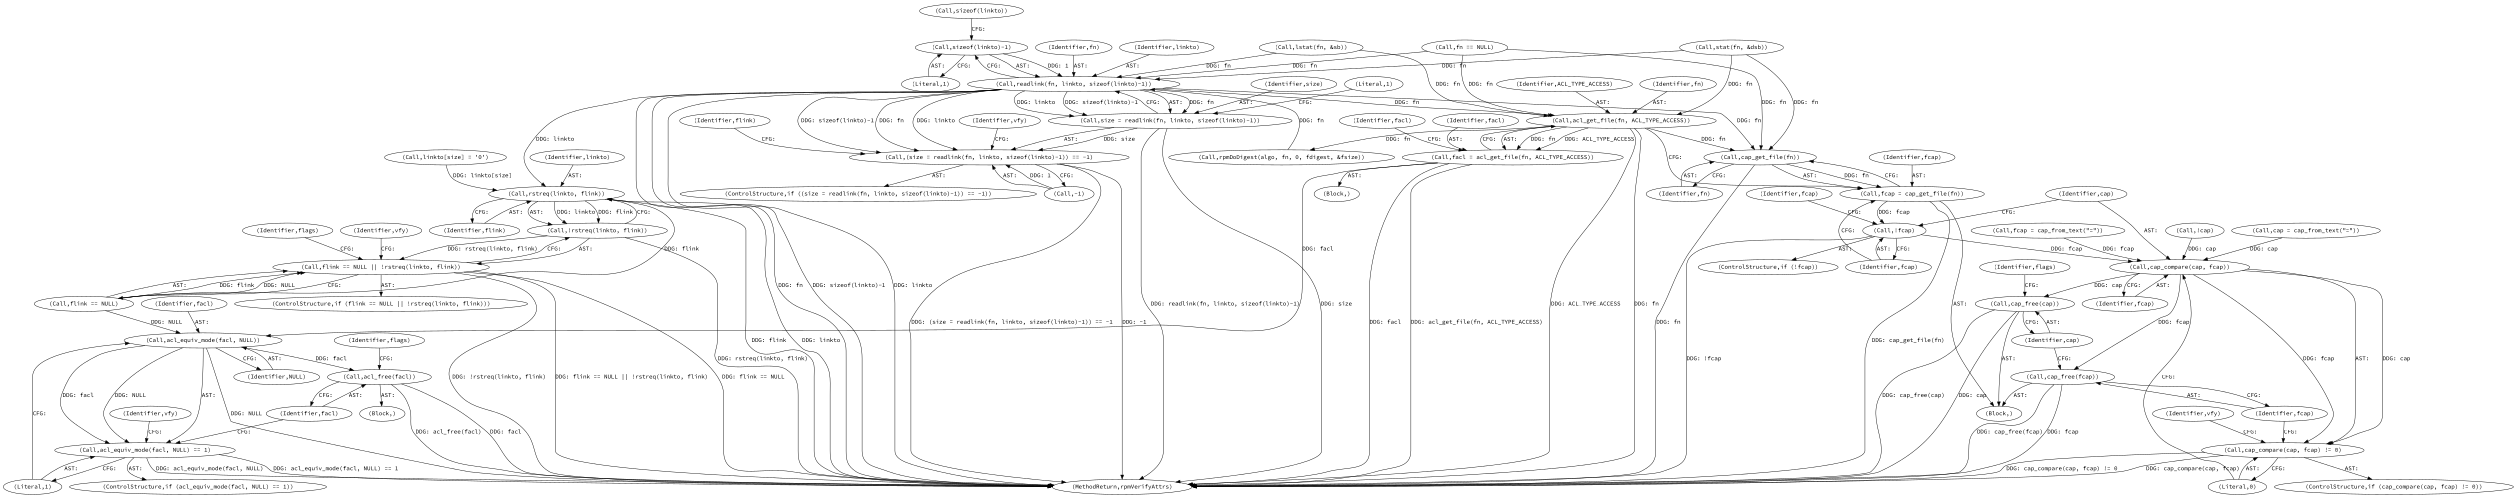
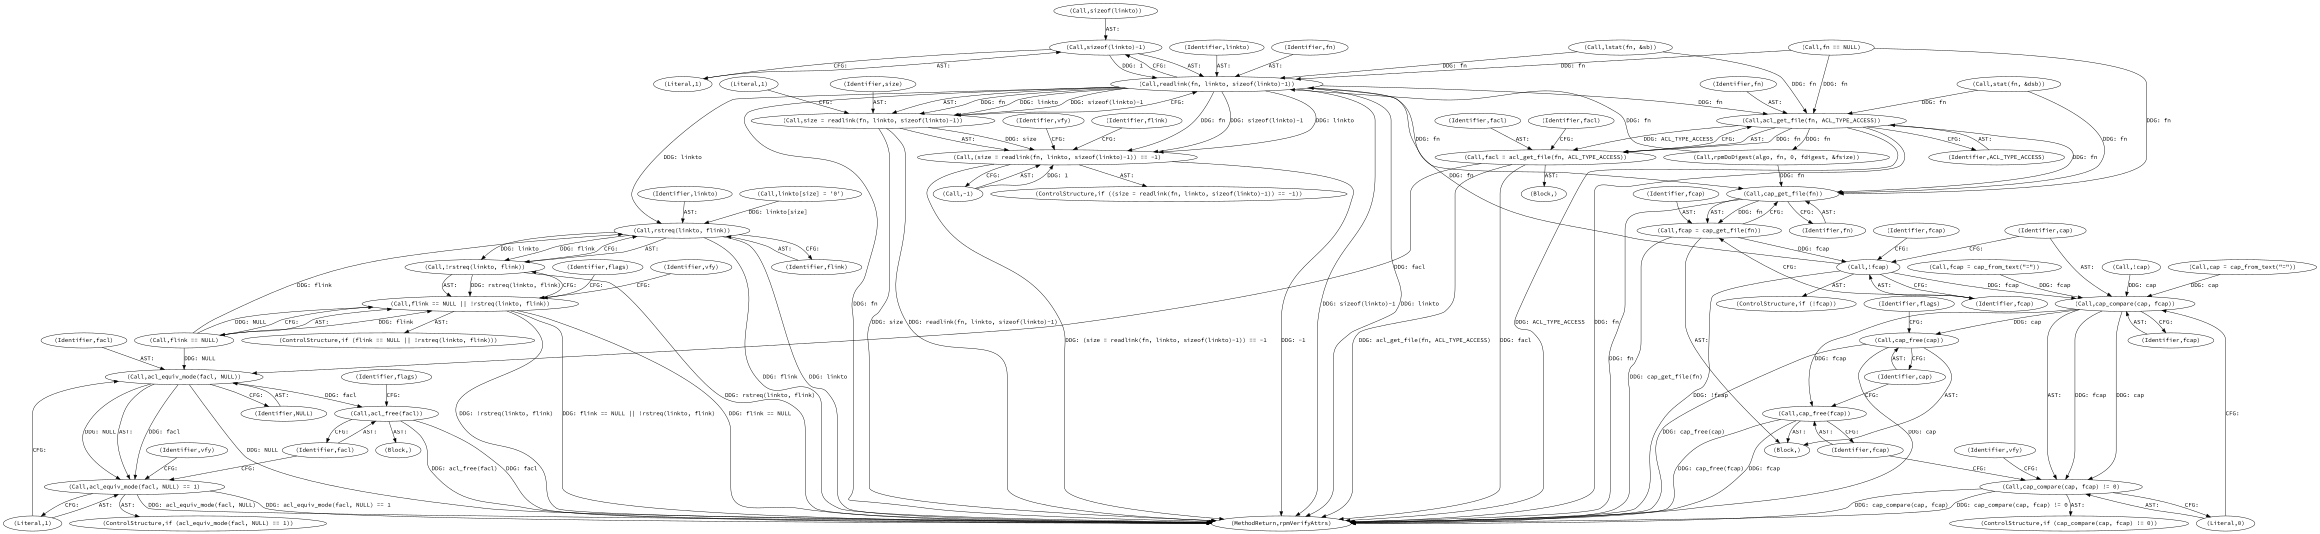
  digraph {
    fontname="Source Code Pro"
    node [fontname="Source Code Pro"]
    edge [fontname="Source Code Pro"]
    n1 [label="(Call,sizeof(linkto)-1)"]
    n2 [label="(Call,readlink(fn, linkto, sizeof(linkto)-1))"]
    n3 [label="(Literal,1)"]
    n4 [label="(Call,(size = readlink(fn, linkto, sizeof(linkto)-1)) == -1)"]
    n5 [label="(Call,size = readlink(fn, linkto, sizeof(linkto)-1))"]
    n6 [label="(Call,rstreq(linkto, flink))"]
    n7 [label="(Call,acl_get_file(fn, ACL_TYPE_ACCESS))"]
    n8 [label="(Call,cap_get_file(fn))"]
    n9 [label="(MethodReturn,rpmVerifyAttrs)"]
    n10 [label="(ControlStructure,if ((size = readlink(fn, linkto, sizeof(linkto)-1)) == -1))"]
    n11 [label="(Call,-1)"]
    n12 [label="(Call,!rstreq(linkto, flink))"]
    n13 [label="(Identifier,flink)"]
    n14 [label="(Call,facl = acl_get_file(fn, ACL_TYPE_ACCESS))"]
    n15 [label="(Identifier,ACL_TYPE_ACCESS)"]
    n16 [label="(Call,rpmDoDigest(algo, fn, 0, fdigest, &fsize))"]
    n17 [label="(Call,fcap = cap_get_file(fn))"]
    n18 [label="(Identifier,fn)"]
    n19 [label="(Call,flink == NULL || !rstreq(linkto, flink))"]
    n20 [label="(Call,flink == NULL)"]
    n21 [label="(ControlStructure,if (flink == NULL || !rstreq(linkto, flink)))"]
    n22 [label="(Call,acl_equiv_mode(facl, NULL))"]
    n23 [label="(Block,)"]
    n24 [label="(Call,acl_equiv_mode(facl, NULL) == 1)"]
    n25 [label="(Call,acl_free(facl))"]
    n26 [label="(Identifier,NULL)"]
    n27 [label="(Literal,1)"]
    n28 [label="(ControlStructure,if (acl_equiv_mode(facl, NULL) == 1))"]
    n29 [label="(Identifier,facl)"]
    n30 [label="(Block,)"]
    n31 [label="(Call,!fcap)"]
    n32 [label="(Block,)"]
    n33 [label="(Call,cap_compare(cap, fcap))"]
    n34 [label="(ControlStructure,if (!fcap))"]
    n35 [label="(Identifier,fcap)"]
    n36 [label="(Call,cap_compare(cap, fcap) != 0)"]
    n37 [label="(Call,cap_free(fcap))"]
    n38 [label="(Call,cap_free(cap))"]
    n39 [label="(Identifier,fcap)"]
    n40 [label="(Literal,0)"]
    n41 [label="(ControlStructure,if (cap_compare(cap, fcap) != 0))"]
    n42 [label="(Identifier,fcap)"]
    n43 [label="(Identifier,cap)"]
    n44 [label="(Call,cap = cap_from_text(\"=\"))"]
    n45 [label="(Identifier,vfy)"]
    n46 [label="(Call,fcap = cap_from_text(\"=\"))"]
    n47 [label="(Identifier,fcap)"]
    n48 [label="(Identifier,size)"]
    n49 [label="(Identifier,fn)"]
    n50 [label="(Identifier,fn)"]
    n51 [label="(Identifier,facl)"]
    n52 [label="(Identifier,linkto)"]
    n53 [label="(Call,linkto[size] = '\0')"]
    n54 [label="(Identifier,vfy)"]
    n55 [label="(Identifier,cap)"]
    n56 [label="(Call,!cap)"]
    n57 [label="(Identifier,vfy)"]
    n58 [label="(Identifier,facl)"]
    n59 [label="(Identifier,facl)"]
    n60 [label="(Call,stat(fn, &dsb))"]
    n61 [label="(Call,lstat(fn, &sb))"]
    n62 [label="(Identifier,linkto)"]
    n63 [label="(Identifier,fcap)"]
    n64 [label="(Identifier,vfy)"]
    n65 [label="(Literal,1)"]
    n66 [label="(Call,sizeof(linkto))"]
    n67 [label="(Identifier,flags)"]
    n68 [label="(Identifier,flink)"]
    n69 [label="(Identifier,flags)"]
    n70 [label="(Call,fn == NULL)"]
    n71 [label="(Identifier,flags)"]
    n1 -> n2 [label="AST: "]
    n1 -> n2 [label="DDG: 1"]
    n1 -> n3 [label="CFG: "]
    n2 -> n1 [label="CFG: "]
    n2 -> n4 [label="DDG: fn"]
    n2 -> n4 [label="DDG: linkto"]
    n2 -> n4 [label="DDG: sizeof(linkto)-1"]
    n2 -> n5 [label="AST: "]
    n2 -> n5 [label="DDG: fn"]
    n2 -> n5 [label="DDG: linkto"]
    n2 -> n5 [label="DDG: sizeof(linkto)-1"]
    n2 -> n6 [label="DDG: linkto"]
    n2 -> n7 [label="DDG: fn"]
    n2 -> n8 [label="DDG: fn"]
    n2 -> n9 [label="DDG: fn"]
    n2 -> n9 [label="DDG: sizeof(linkto)-1"]
    n2 -> n9 [label="DDG: linkto"]
    n3 -> n1 [label="AST: "]
    n4 -> n9 [label="DDG: (size = readlink(fn, linkto, sizeof(linkto)-1)) == -1"]
    n4 -> n9 [label="DDG: -1"]
    n4 -> n10 [label="AST: "]
    n4 -> n11 [label="CFG: "]
    n5 -> n2 [label="CFG: "]
    n5 -> n4 [label="AST: "]
    n5 -> n4 [label="DDG: size"]
    n5 -> n9 [label="DDG: readlink(fn, linkto, sizeof(linkto)-1)"]
    n5 -> n9 [label="DDG: size"]
    n6 -> n9 [label="DDG: linkto"]
    n6 -> n9 [label="DDG: flink"]
    n6 -> n12 [label="AST: "]
    n6 -> n12 [label="DDG: linkto"]
    n6 -> n12 [label="DDG: flink"]
    n6 -> n13 [label="CFG: "]
    n7 -> n8 [label="DDG: fn"]
    n7 -> n9 [label="DDG: ACL_TYPE_ACCESS"]
    n7 -> n9 [label="DDG: fn"]
    n7 -> n14 [label="AST: "]
    n7 -> n14 [label="DDG: fn"]
    n7 -> n14 [label="DDG: ACL_TYPE_ACCESS"]
-   n7 -> n17 [label="CFG: "]
+   n7 -> n15 [label="CFG: "]
    n7 -> n16 [label="DDG: fn"]
    n8 -> n9 [label="DDG: fn"]
    n8 -> n17 [label="AST: "]
    n8 -> n17 [label="DDG: fn"]
    n8 -> n18 [label="CFG: "]
    n11 -> n4 [label="AST: "]
    n11 -> n4 [label="DDG: 1"]
    n12 -> n6 [label="CFG: "]
    n12 -> n9 [label="DDG: rstreq(linkto, flink)"]
    n12 -> n19 [label="AST: "]
    n12 -> n19 [label="DDG: rstreq(linkto, flink)"]
    n13 -> n6 [label="AST: "]
    n14 -> n7 [label="CFG: "]
    n14 -> n9 [label="DDG: acl_get_file(fn, ACL_TYPE_ACCESS)"]
    n14 -> n9 [label="DDG: facl"]
    n14 -> n22 [label="DDG: facl"]
    n14 -> n23 [label="AST: "]
    n15 -> n7 [label="AST: "]
    n16 -> n2 [label="DDG: fn"]
+   n16 -> n8 [label="DDG: fn"]
    n17 -> n8 [label="CFG: "]
    n17 -> n9 [label="DDG: cap_get_file(fn)"]
    n17 -> n31 [label="DDG: fcap"]
    n17 -> n32 [label="AST: "]
    n18 -> n8 [label="AST: "]
    n19 -> n9 [label="DDG: !rstreq(linkto, flink)"]
    n19 -> n9 [label="DDG: flink == NULL || !rstreq(linkto, flink)"]
    n19 -> n9 [label="DDG: flink == NULL"]
    n19 -> n12 [label="CFG: "]
    n19 -> n20 [label="CFG: "]
    n19 -> n21 [label="AST: "]
    n20 -> n6 [label="DDG: flink"]
    n20 -> n19 [label="AST: "]
    n20 -> n19 [label="DDG: flink"]
    n20 -> n19 [label="DDG: NULL"]
    n20 -> n22 [label="DDG: NULL"]
    n22 -> n9 [label="DDG: NULL"]
    n22 -> n24 [label="AST: "]
    n22 -> n24 [label="DDG: facl"]
    n22 -> n24 [label="DDG: NULL"]
    n22 -> n25 [label="DDG: facl"]
    n22 -> n26 [label="CFG: "]
    n24 -> n9 [label="DDG: acl_equiv_mode(facl, NULL)"]
    n24 -> n9 [label="DDG: acl_equiv_mode(facl, NULL) == 1"]
    n24 -> n27 [label="CFG: "]
    n24 -> n28 [label="AST: "]
    n25 -> n9 [label="DDG: facl"]
    n25 -> n9 [label="DDG: acl_free(facl)"]
    n25 -> n29 [label="CFG: "]
    n25 -> n30 [label="AST: "]
    n26 -> n22 [label="AST: "]
    n27 -> n22 [label="CFG: "]
    n27 -> n24 [label="AST: "]
    n29 -> n24 [label="CFG: "]
    n29 -> n25 [label="AST: "]
    n31 -> n9 [label="DDG: !fcap"]
    n31 -> n33 [label="DDG: fcap"]
    n31 -> n34 [label="AST: "]
    n31 -> n35 [label="CFG: "]
    n33 -> n36 [label="AST: "]
    n33 -> n36 [label="DDG: cap"]
    n33 -> n36 [label="DDG: fcap"]
    n33 -> n37 [label="DDG: fcap"]
    n33 -> n38 [label="DDG: cap"]
    n33 -> n39 [label="CFG: "]
    n35 -> n17 [label="CFG: "]
    n35 -> n31 [label="AST: "]
    n36 -> n9 [label="DDG: cap_compare(cap, fcap)"]
    n36 -> n9 [label="DDG: cap_compare(cap, fcap) != 0"]
    n36 -> n40 [label="CFG: "]
    n36 -> n41 [label="AST: "]
    n37 -> n9 [label="DDG: cap_free(fcap)"]
    n37 -> n9 [label="DDG: fcap"]
    n37 -> n32 [label="AST: "]
    n37 -> n42 [label="CFG: "]
    n38 -> n9 [label="DDG: cap_free(cap)"]
    n38 -> n9 [label="DDG: cap"]
    n38 -> n32 [label="AST: "]
    n38 -> n43 [label="CFG: "]
    n39 -> n33 [label="AST: "]
    n40 -> n33 [label="CFG: "]
    n40 -> n36 [label="AST: "]
    n42 -> n36 [label="CFG: "]
    n42 -> n37 [label="AST: "]
    n43 -> n37 [label="CFG: "]
    n43 -> n38 [label="AST: "]
    n44 -> n33 [label="DDG: cap"]
    n45 -> n19 [label="CFG: "]
    n46 -> n33 [label="DDG: fcap"]
    n47 -> n31 [label="CFG: "]
    n48 -> n5 [label="AST: "]
    n49 -> n7 [label="AST: "]
    n50 -> n2 [label="AST: "]
    n51 -> n14 [label="AST: "]
    n52 -> n6 [label="AST: "]
    n53 -> n6 [label="DDG: linkto[size]"]
    n54 -> n24 [label="CFG: "]
    n55 -> n31 [label="CFG: "]
    n55 -> n33 [label="AST: "]
    n56 -> n33 [label="DDG: cap"]
    n57 -> n36 [label="CFG: "]
    n58 -> n14 [label="CFG: "]
    n59 -> n22 [label="AST: "]
-   n60 -> n2 [label="DDG: fn"]
+   n31 -> n2 [label="DDG: fn"]
    n60 -> n7 [label="DDG: fn"]
    n60 -> n8 [label="DDG: fn"]
    n61 -> n2 [label="DDG: fn"]
    n61 -> n7 [label="DDG: fn"]
    n62 -> n2 [label="AST: "]
    n63 -> n17 [label="AST: "]
    n64 -> n4 [label="CFG: "]
    n65 -> n5 [label="CFG: "]
-   n66 -> n1 [label="CFG: "]
+   n66 -> n1 [label="AST: "]
    n67 -> n25 [label="CFG: "]
    n68 -> n4 [label="CFG: "]
    n69 -> n19 [label="CFG: "]
    n70 -> n2 [label="DDG: fn"]
    n70 -> n7 [label="DDG: fn"]
    n70 -> n8 [label="DDG: fn"]
    n71 -> n38 [label="CFG: "]
  }
